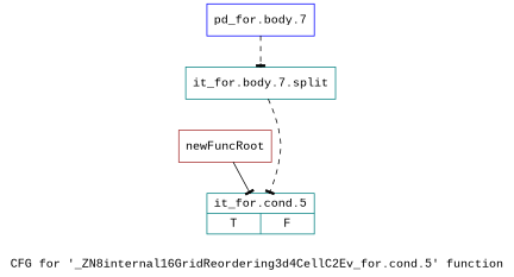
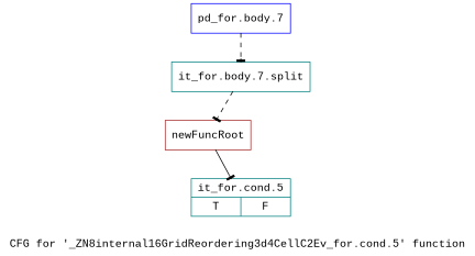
  digraph {
    fontname="Liberation Mono"
    label="CFG for '_ZN8internal16GridReordering3d4CellC2Ev_for.cond.5' function"
    node [color=teal fontname="Liberation Mono" shape=record]
    edge [arrowhead=tee fontname="Liberation Mono" style=dashed]
    n1 [color=brown label="{newFuncRoot}"]
    n2 [label="{it_for.cond.5|{<s0>T|<s1>F}}"]
    n3 [color=blue label="{pd_for.body.7}"]
    n4 [label="{it_for.body.7.split}"]
    n1 -> n2 [style=solid]
    n3 -> n4
-   n4 -> n2
+   n4 -> n1
  }
